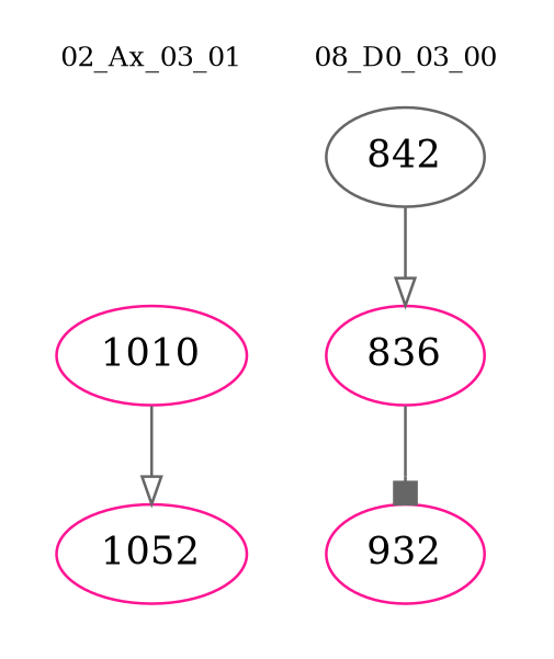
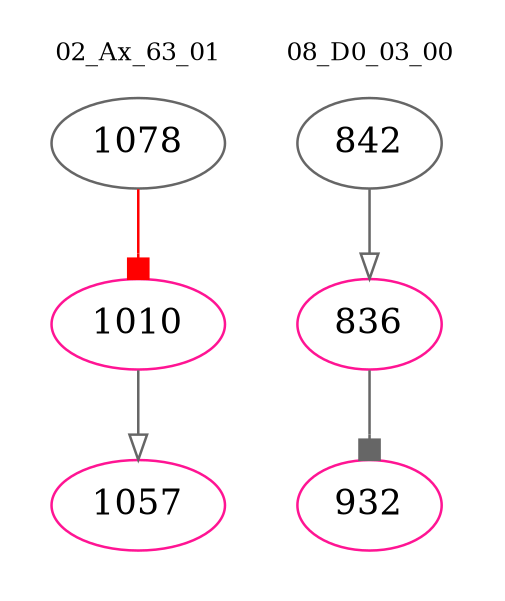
  digraph {
    node [color=deeppink]
    edge [arrowhead=box color=gray40]
+   n1 [color=gray40 label=1078]
    n2 [label=1010]
-   n3 [label=1052]
+   n3 [label=1057]
    n4 [color=gray40 label=842]
    n5 [label=836]
    n6 [label=932]
    subgraph cluster_1 {
      color=white
      fontsize=10
-     label="02_Ax_03_01"
+     label="02_Ax_63_01"
+     n1
      n2
      n3
    }
    subgraph cluster_2 {
      color=white
      fontsize=10
      label="08_D0_03_00"
      n4
      n5
      n6
    }
+   n1 -> n2 [color=red]
    n2 -> n3 [arrowhead=onormal]
    n4 -> n5 [arrowhead=onormal]
    n5 -> n6
  }
